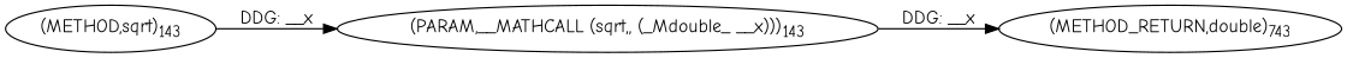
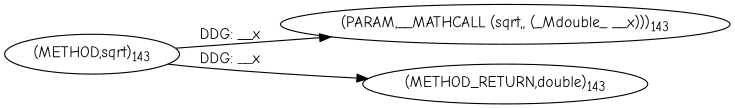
  digraph {
    fontname="Comic Neue"
    rankdir=LR
    node [fontname="Comic Neue"]
    edge [fontname="Comic Neue"]
    n1 [label=<(METHOD,sqrt)<SUB>143</SUB>>]
    n2 [label=<(PARAM,__MATHCALL (sqrt,, (_Mdouble_ __x)))<SUB>143</SUB>>]
-   n3 [label=<(METHOD_RETURN,double)<SUB>743</SUB>>]
+   n3 [label=<(METHOD_RETURN,double)<SUB>143</SUB>>]
    n1 -> n2 [label="DDG: __x"]
-   n2 -> n3 [label="DDG: __x"]
+   n1 -> n3 [label="DDG: __x"]
  }
